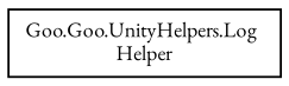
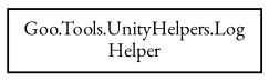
  digraph {
    rankdir=LR
    fontname="EB Garamond"
-   n1 [color=black fillcolor=white fontname="EB Garamond" fontsize=10 height=0.2 label="Goo.Goo.UnityHelpers.Log\lHelper" shape=record style=filled width=0.4]
+   n1 [color=black fillcolor=white fontname="EB Garamond" fontsize=10 height=0.2 label="Goo.Tools.UnityHelpers.Log\lHelper" shape=record style=filled width=0.4]
  }
